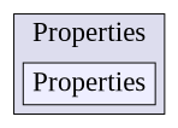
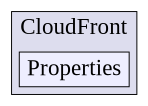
  digraph {
    compound=true
    fontname="Liberation Serif"
    n1 [fillcolor="#eeeeff" fontname="Liberation Serif" fontsize=24 label=Properties pencolor=black shape=box style=filled]
    subgraph cluster_1 {
      bgcolor="#ddddee"
      fontsize=24
-     label=Properties
+     label=CloudFront
      pencolor=black
      n1
    }
  }
